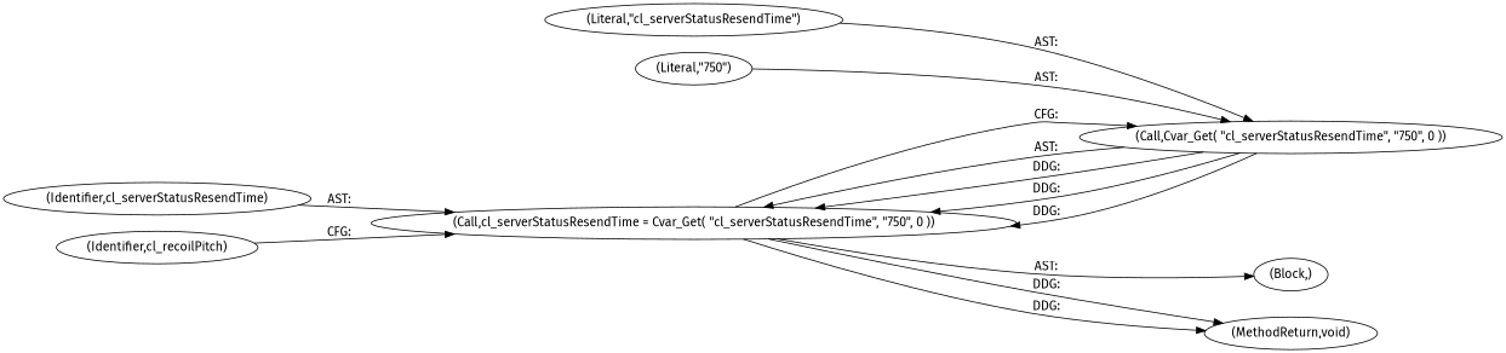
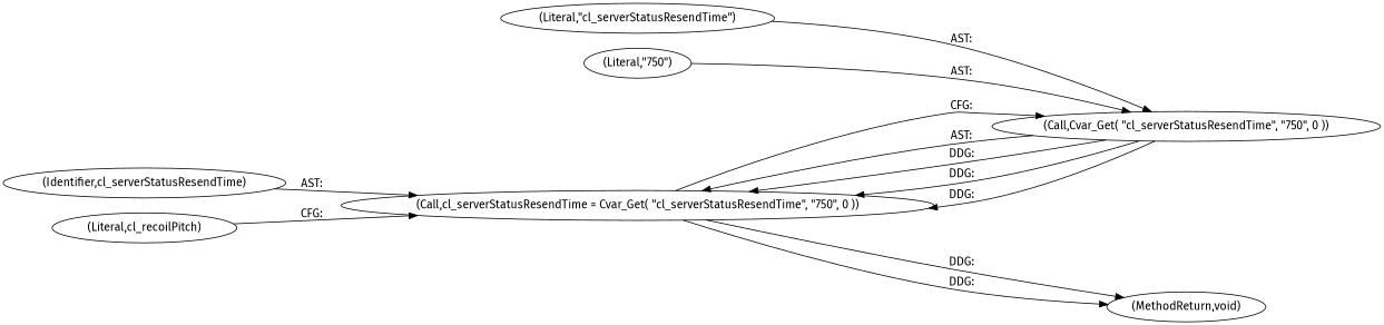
  digraph {
    fontname="Fira Sans"
    rankdir=LR
    node [fontname="Fira Sans"]
    edge [fontname="Fira Sans"]
    n1 [label="(Call,cl_serverStatusResendTime = Cvar_Get( \"cl_serverStatusResendTime\", \"750\", 0 ))"]
    n2 [label="(Call,Cvar_Get( \"cl_serverStatusResendTime\", \"750\", 0 ))"]
-   n3 [label="(Block,)"]
    n4 [label="(MethodReturn,void)"]
    n5 [label="(Literal,\"cl_serverStatusResendTime\")"]
    n6 [label="(Identifier,cl_serverStatusResendTime)"]
-   n7 [label="(Identifier,cl_recoilPitch)"]
+   n7 [label="(Literal,cl_recoilPitch)"]
    n8 [label="(Literal,\"750\")"]
    n1 -> n2 [label="CFG: "]
-   n1 -> n3 [label="AST: "]
    n1 -> n4 [label="DDG: "]
    n1 -> n4 [label="DDG: "]
    n2 -> n1 [label="AST: "]
    n2 -> n1 [label="DDG: "]
    n2 -> n1 [label="DDG: "]
    n2 -> n1 [label="DDG: "]
    n5 -> n2 [label="AST: "]
    n6 -> n1 [label="AST: "]
    n7 -> n1 [label="CFG: "]
    n8 -> n2 [label="AST: "]
  }
